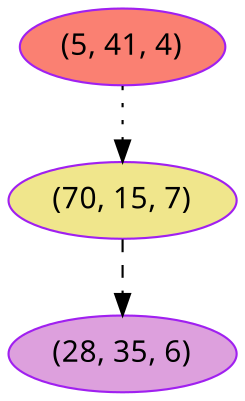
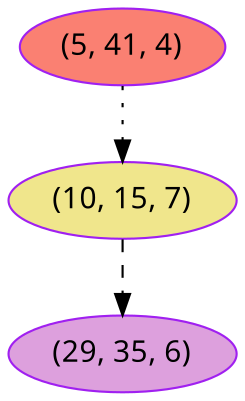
  digraph {
    fontname="Noto Sans"
    node [color=purple fontname="Noto Sans" style=filled]
    edge [fontname="Noto Sans"]
    "(5, 41, 4)" [fillcolor=salmon]
-   "(10, 15, 7)" [fillcolor=khaki label="(70, 15, 7)"]
-   "(28, 35, 6)" [fillcolor=plum]
+   "(10, 15, 7)" [fillcolor=khaki]
+   "(28, 35, 6)" [fillcolor=plum label="(29, 35, 6)"]
    "(5, 41, 4)" -> "(10, 15, 7)" [style=dotted]
    "(10, 15, 7)" -> "(28, 35, 6)" [style=dashed]
  }
